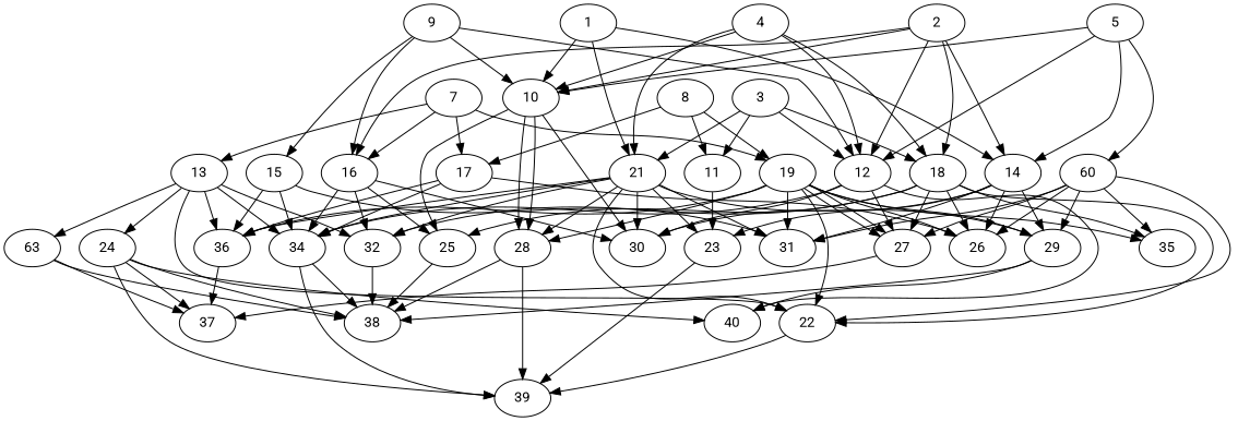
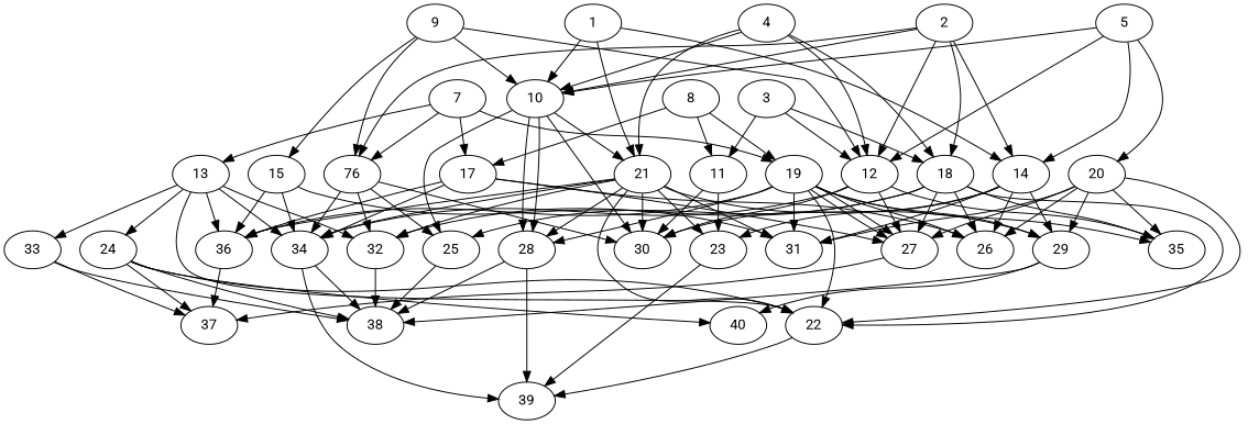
  digraph {
    fontname=Roboto
    node [alpha=0.14 fontname=Roboto]
    edge [fontname=Roboto]
    1 [expect_size=38593536]
    10 [expect_size=22400000]
    14 [expect_size=43654144]
    21 [alpha=0.09 expect_size=50021376]
    25 [alpha=0.12 expect_size=20218880]
    28 [alpha=0.01 expect_size=25140224]
    30 [alpha=0.06 expect_size=11110400]
    23 [alpha=0.17 expect_size=11911168]
    26 [alpha=0.02 expect_size=42745856]
    29 [alpha=0.20 expect_size=35686400]
    31 [alpha=0.03 expect_size=16601088]
-   20 [alpha=0.02 expect_size=16121856 label=60]
+   20 [alpha=0.02 expect_size=16121856]
    27 [alpha=0.10 expect_size=6425600]
    35 [alpha=0.09 expect_size=17303552]
    22 [expect_size=32417792]
    34 [alpha=0.05 expect_size=17315840]
    32 [alpha=0.07 expect_size=38325248]
    36 [expect_size=44733440]
    38 [alpha=0.17 expect_size=24204288]
    39 [expect_size=27332608]
    40 [alpha=0.15 expect_size=27142144]
    37 [alpha=0.07 expect_size=48446464]
    2 [alpha=0.01 expect_size=47097856]
    12 [alpha=0.11 expect_size=19045376]
-   16 [alpha=0.05 expect_size=9191424]
+   16 [alpha=0.05 expect_size=9191424 label=76]
    18 [alpha=0.04 expect_size=46127104]
    3 [alpha=0.09 expect_size=49637376]
    11 [alpha=0.13 expect_size=33027072]
    4 [alpha=0.01 expect_size=50752512]
    5 [alpha=0.05 expect_size=26248192]
    19 [alpha=0.10 expect_size=20579328]
    7 [alpha=0.10 expect_size=48191488]
    13 [alpha=0.10 expect_size=22430720]
    17 [alpha=0.08 expect_size=22347776]
    24 [alpha=0.20 expect_size=34618368]
-   33 [alpha=0.18 expect_size=23764992 label=63]
+   33 [alpha=0.18 expect_size=23764992]
    8 [alpha=0.09 expect_size=13382656]
    9 [alpha=0.18 expect_size=21736448]
    15 [alpha=0.10 expect_size=45032448]
    1 -> 10
    1 -> 14
    1 -> 21
    10 -> 25
    10 -> 28
    10 -> 28
    10 -> 30
    14 -> 30
    14 -> 23
    14 -> 26
    14 -> 29
    14 -> 31
    21 -> 28
    21 -> 30
    21 -> 23
    21 -> 29
    21 -> 31
    21 -> 22
    21 -> 34
    21 -> 32
    21 -> 36
    25 -> 38
    28 -> 38
    28 -> 39
    23 -> 39
    29 -> 38
    29 -> 40
    20 -> 26
    20 -> 29
    20 -> 31
    20 -> 27
    20 -> 35
    20 -> 22
    27 -> 37
    22 -> 39
    34 -> 38
    34 -> 39
    32 -> 38
    36 -> 37
    2 -> 10
    2 -> 14
    2 -> 12
    2 -> 16
    2 -> 18
    12 -> 30
    12 -> 27
-   12 -> 40
+   12 -> 35
    12 -> 34
    16 -> 25
    16 -> 30
    16 -> 34
    16 -> 32
    18 -> 25
    18 -> 26
    18 -> 27
    18 -> 35
    18 -> 22
    18 -> 32
-   3 -> 21
+   10 -> 21
    3 -> 12
    3 -> 18
    3 -> 11
+   11 -> 30
    11 -> 23
    4 -> 10
    4 -> 21
    4 -> 12
    4 -> 18
    5 -> 10
    5 -> 14
    5 -> 20
    5 -> 12
    19 -> 28
    19 -> 26
    19 -> 29
    19 -> 31
    19 -> 27
    19 -> 27
    19 -> 35
    19 -> 22
    19 -> 36
    7 -> 16
    7 -> 19
    7 -> 13
    7 -> 17
    13 -> 22
    13 -> 34
    13 -> 32
    13 -> 36
    13 -> 24
    13 -> 33
    17 -> 26
+   17 -> 27
    17 -> 34
    17 -> 36
    24 -> 38
-   24 -> 39
+   24 -> 22
    24 -> 40
    24 -> 37
    33 -> 38
    33 -> 37
    8 -> 11
    8 -> 19
    8 -> 17
    9 -> 10
    9 -> 12
    9 -> 16
    9 -> 15
    15 -> 31
    15 -> 34
    15 -> 36
  }
